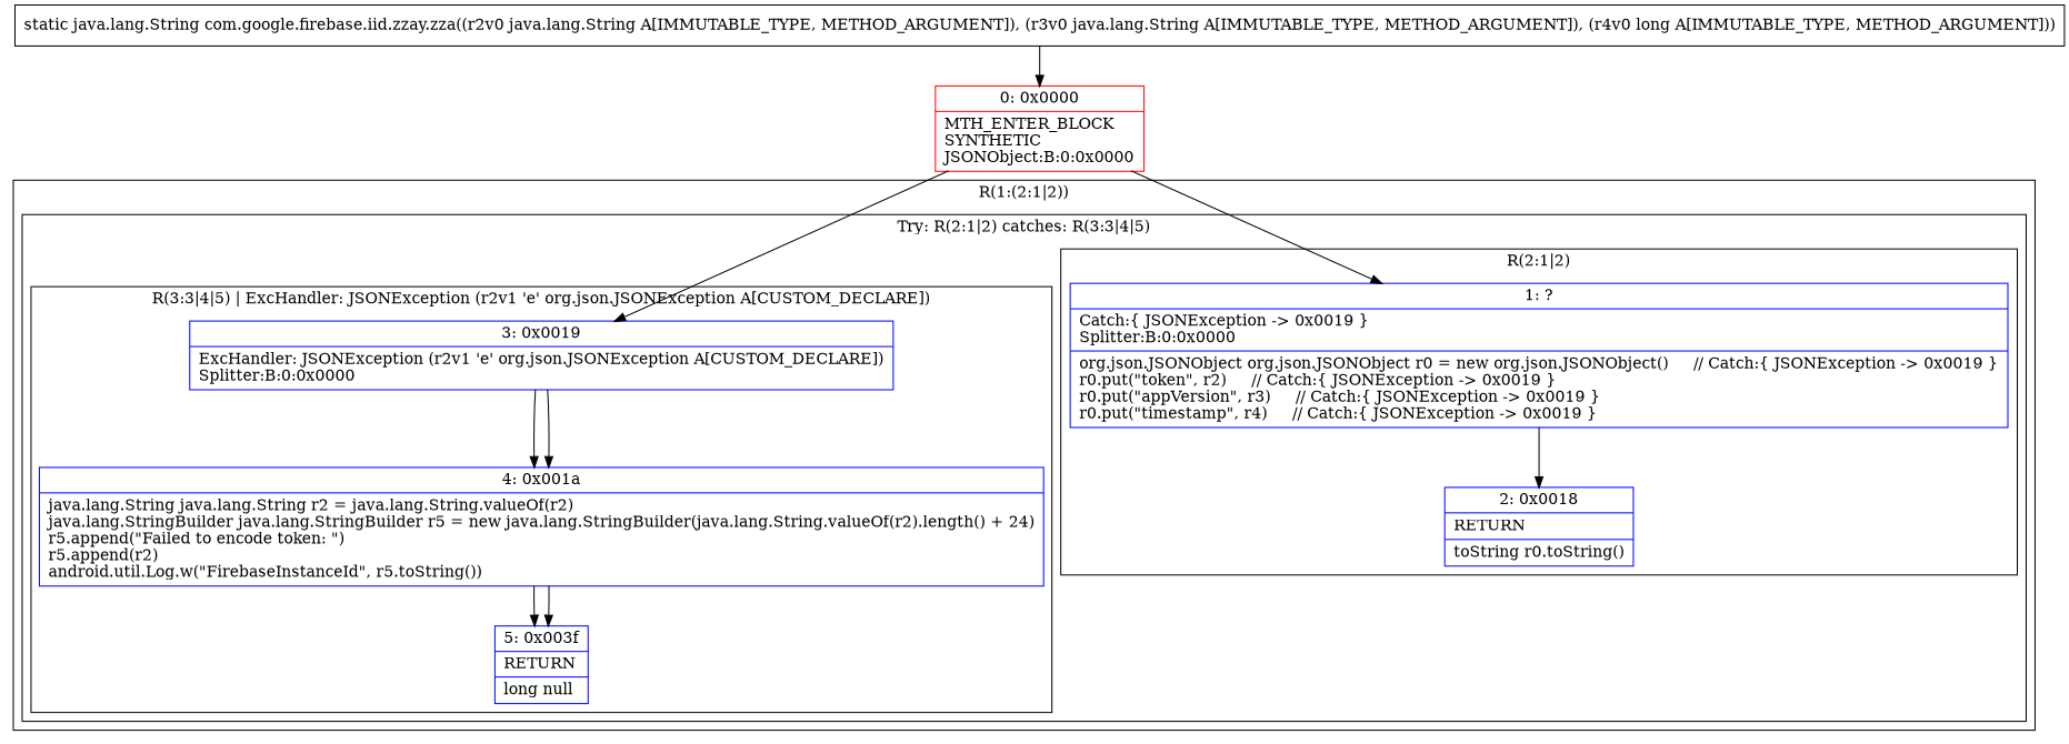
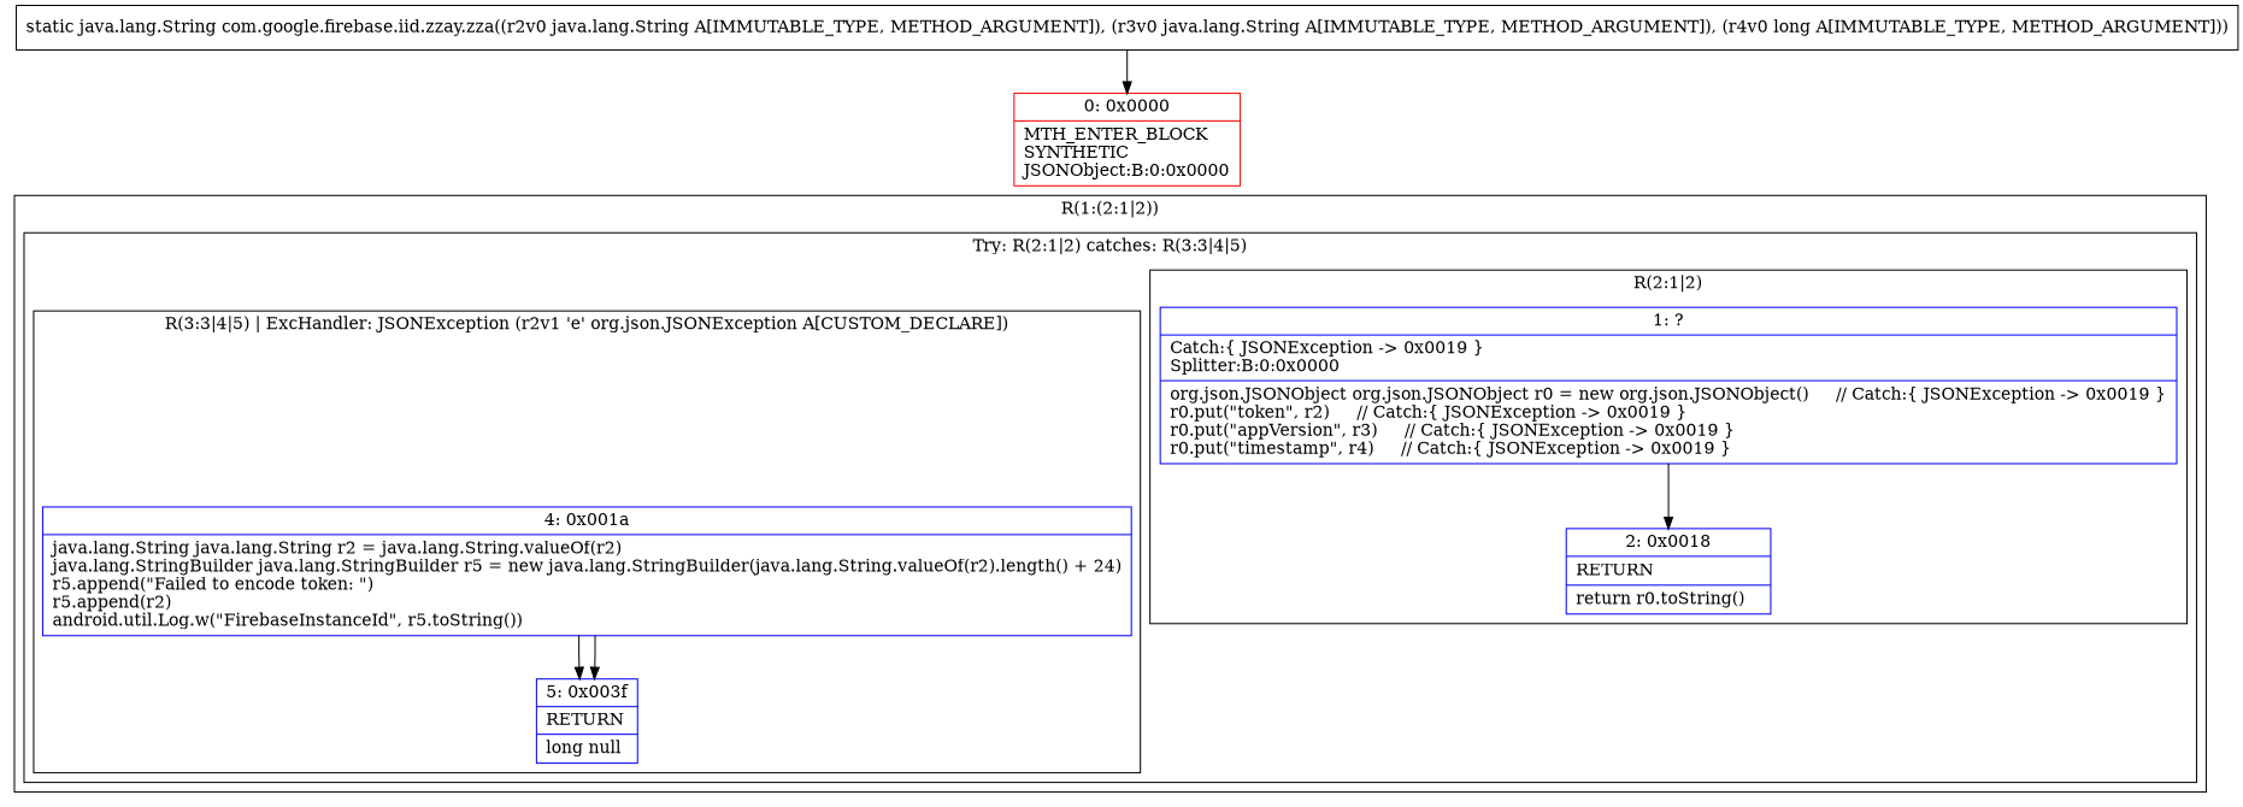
  digraph {
    node [color=blue shape=record]
    n1 [label="{1\:\ ?|Catch:\{ JSONException \-\> 0x0019 \}\lSplitter:B:0:0x0000\l|org.json.JSONObject org.json.JSONObject r0 = new org.json.JSONObject()     \/\/ Catch:\{ JSONException \-\> 0x0019 \}\lr0.put(\"token\", r2)     \/\/ Catch:\{ JSONException \-\> 0x0019 \}\lr0.put(\"appVersion\", r3)     \/\/ Catch:\{ JSONException \-\> 0x0019 \}\lr0.put(\"timestamp\", r4)     \/\/ Catch:\{ JSONException \-\> 0x0019 \}\l}"]
-   n2 [label="{2\:\ 0x0018|RETURN\l|toString r0.toString()\l}"]
-   n3 [label="{3\:\ 0x0019|ExcHandler: JSONException (r2v1 'e' org.json.JSONException A[CUSTOM_DECLARE])\lSplitter:B:0:0x0000\l}"]
+   n2 [label="{2\:\ 0x0018|RETURN\l|return r0.toString()\l}"]
    n4 [label="{4\:\ 0x001a|java.lang.String java.lang.String r2 = java.lang.String.valueOf(r2)\ljava.lang.StringBuilder java.lang.StringBuilder r5 = new java.lang.StringBuilder(java.lang.String.valueOf(r2).length() + 24)\lr5.append(\"Failed to encode token: \")\lr5.append(r2)\landroid.util.Log.w(\"FirebaseInstanceId\", r5.toString())\l}"]
    n5 [label="{5\:\ 0x003f|RETURN\l|long null\l}"]
    n6 [color=red label="{0\:\ 0x0000|MTH_ENTER_BLOCK\lSYNTHETIC\lJSONObject:B:0:0x0000\l}"]
    n7 [label="{static java.lang.String com.google.firebase.iid.zzay.zza((r2v0 java.lang.String A[IMMUTABLE_TYPE, METHOD_ARGUMENT]), (r3v0 java.lang.String A[IMMUTABLE_TYPE, METHOD_ARGUMENT]), (r4v0 long A[IMMUTABLE_TYPE, METHOD_ARGUMENT])) }" color=""]
    subgraph cluster_1 {
      label="R(1:(2:1|2))"
      subgraph cluster_2 {
        label="Try: R(2:1|2) catches: R(3:3|4|5)"
        subgraph cluster_3 {
          label="R(2:1|2)"
          n1
          n2
        }
        subgraph cluster_4 {
          label="R(3:3|4|5) | ExcHandler: JSONException (r2v1 'e' org.json.JSONException A[CUSTOM_DECLARE])\l"
-         n3
          n4
          n5
        }
      }
    }
    subgraph cluster_5 {
      label="R(3:3|4|5) | ExcHandler: JSONException (r2v1 'e' org.json.JSONException A[CUSTOM_DECLARE])\l"
    }
    n1 -> n2
-   n3 -> n4
-   n3 -> n4
    n4 -> n5
    n4 -> n5
-   n6 -> n1
-   n6 -> n3
    n7 -> n6
  }
